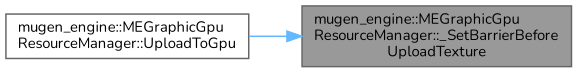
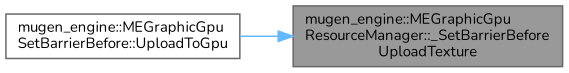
  digraph {
    rankdir=RL
    fontname=Nunito
    node [fontname=Nunito fontsize=10 shape=box style=filled]
    n1 [color=gray40 fillcolor=grey60 fontcolor=black height=0.2 label="mugen_engine::MEGraphicGpu\lResourceManager::_SetBarrierBefore\lUploadTexture" width=0.4]
-   n2 [color=grey40 fillcolor=white height=0.2 label="mugen_engine::MEGraphicGpu\lResourceManager::UploadToGpu" width=0.4]
+   n2 [color=grey40 fillcolor=white height=0.2 label="mugen_engine::MEGraphicGpu\lSetBarrierBefore::UploadToGpu" width=0.4]
    n1 -> n2 [color=steelblue1 dir=back fontname=Nunito fontsize=10 labelfontname=Helvetica labelfontsize=10 style=solid]
  }
